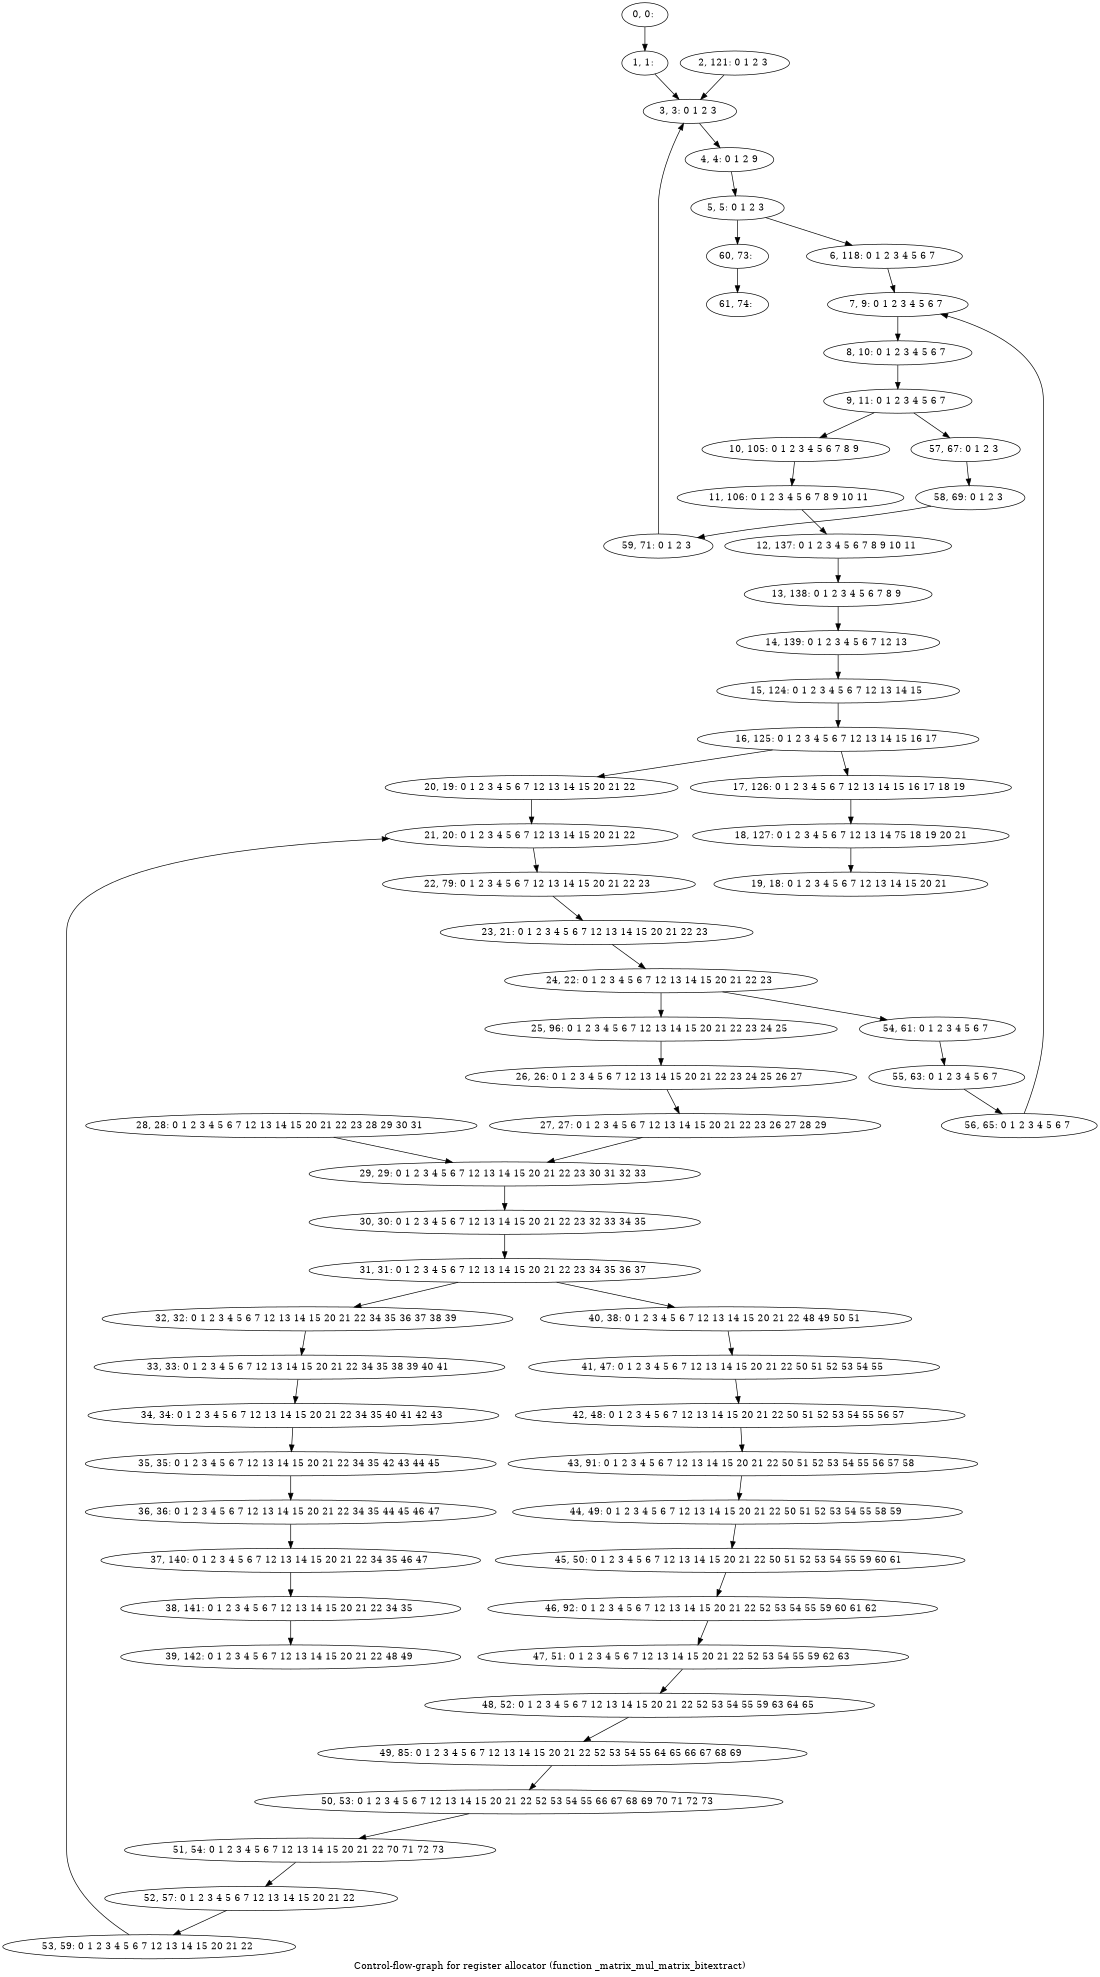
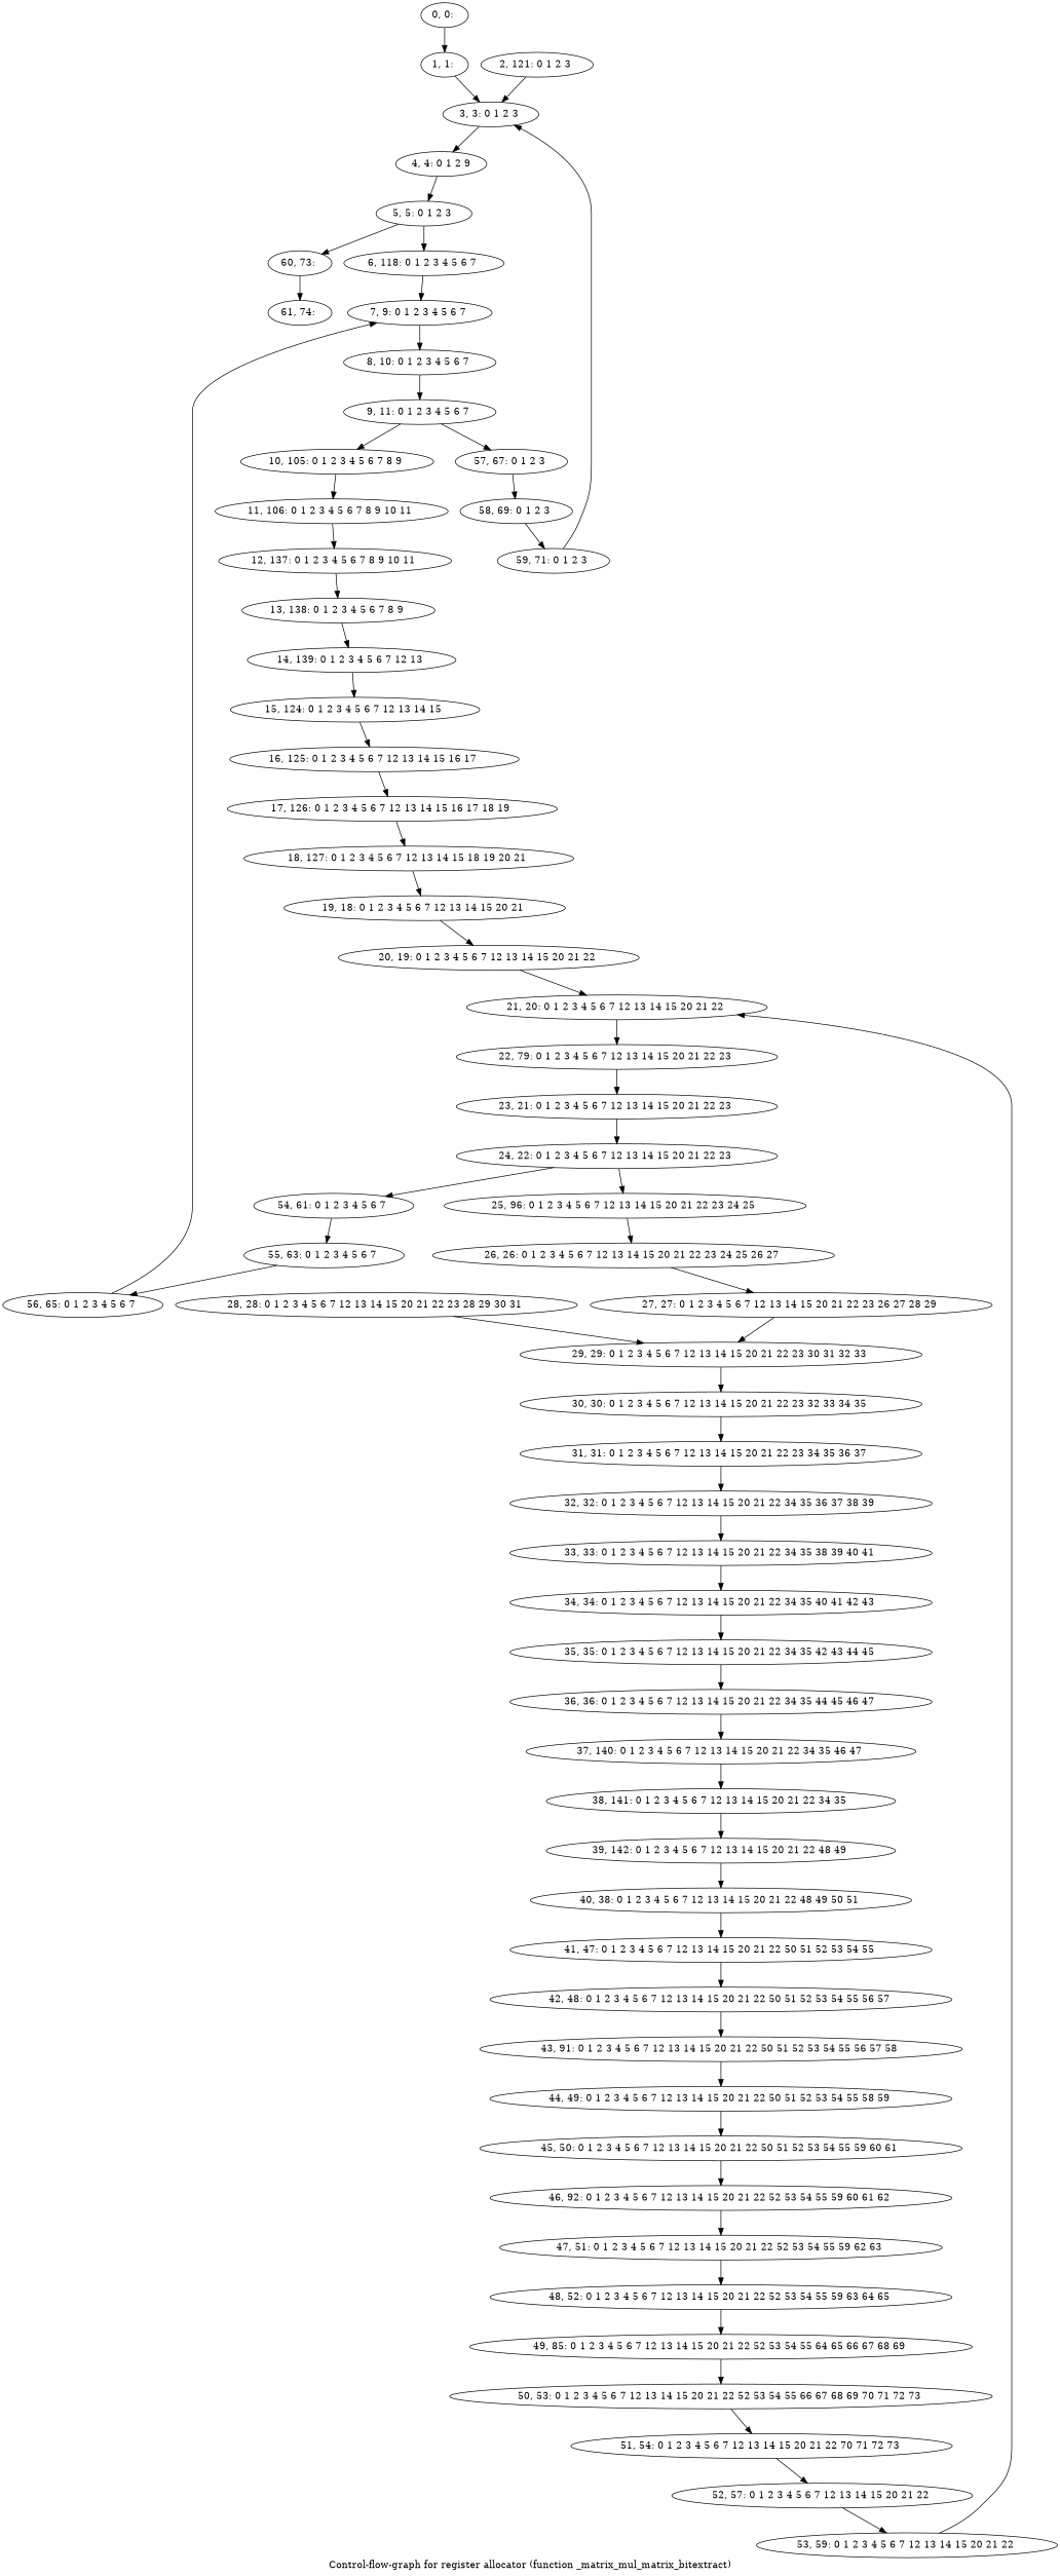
  digraph {
    label="Control-flow-graph for register allocator (function _matrix_mul_matrix_bitextract)"
    n1 [label="0, 0: "]
    n2 [label="1, 1: "]
    n3 [label="3, 3: 0 1 2 3 "]
    n4 [label="2, 121: 0 1 2 3 "]
    n5 [label="4, 4: 0 1 2 9"]
    n6 [label="5, 5: 0 1 2 3 "]
    n7 [label="6, 118: 0 1 2 3 4 5 6 7 "]
    n8 [label="60, 73: "]
    n9 [label="7, 9: 0 1 2 3 4 5 6 7 "]
    n10 [label="61, 74: "]
    n11 [label="8, 10: 0 1 2 3 4 5 6 7 "]
    n12 [label="9, 11: 0 1 2 3 4 5 6 7 "]
    n13 [label="10, 105: 0 1 2 3 4 5 6 7 8 9 "]
    n14 [label="57, 67: 0 1 2 3 "]
    n15 [label="11, 106: 0 1 2 3 4 5 6 7 8 9 10 11 "]
    n16 [label="58, 69: 0 1 2 3 "]
    n17 [label="12, 137: 0 1 2 3 4 5 6 7 8 9 10 11 "]
    n18 [label="13, 138: 0 1 2 3 4 5 6 7 8 9 "]
    n19 [label="14, 139: 0 1 2 3 4 5 6 7 12 13 "]
    n20 [label="15, 124: 0 1 2 3 4 5 6 7 12 13 14 15 "]
    n21 [label="16, 125: 0 1 2 3 4 5 6 7 12 13 14 15 16 17 "]
    n22 [label="17, 126: 0 1 2 3 4 5 6 7 12 13 14 15 16 17 18 19 "]
-   n23 [label="18, 127: 0 1 2 3 4 5 6 7 12 13 14 75 18 19 20 21"]
+   n23 [label="18, 127: 0 1 2 3 4 5 6 7 12 13 14 15 18 19 20 21 "]
    n24 [label="19, 18: 0 1 2 3 4 5 6 7 12 13 14 15 20 21 "]
    n25 [label="20, 19: 0 1 2 3 4 5 6 7 12 13 14 15 20 21 22 "]
    n26 [label="21, 20: 0 1 2 3 4 5 6 7 12 13 14 15 20 21 22 "]
    n27 [label="22, 79: 0 1 2 3 4 5 6 7 12 13 14 15 20 21 22 23 "]
    n28 [label="23, 21: 0 1 2 3 4 5 6 7 12 13 14 15 20 21 22 23 "]
    n29 [label="24, 22: 0 1 2 3 4 5 6 7 12 13 14 15 20 21 22 23 "]
    n30 [label="25, 96: 0 1 2 3 4 5 6 7 12 13 14 15 20 21 22 23 24 25 "]
    n31 [label="54, 61: 0 1 2 3 4 5 6 7 "]
    n32 [label="26, 26: 0 1 2 3 4 5 6 7 12 13 14 15 20 21 22 23 24 25 26 27 "]
    n33 [label="55, 63: 0 1 2 3 4 5 6 7 "]
    n34 [label="27, 27: 0 1 2 3 4 5 6 7 12 13 14 15 20 21 22 23 26 27 28 29 "]
    n35 [label="29, 29: 0 1 2 3 4 5 6 7 12 13 14 15 20 21 22 23 30 31 32 33 "]
    n36 [label="28, 28: 0 1 2 3 4 5 6 7 12 13 14 15 20 21 22 23 28 29 30 31 "]
    n37 [label="30, 30: 0 1 2 3 4 5 6 7 12 13 14 15 20 21 22 23 32 33 34 35 "]
    n38 [label="31, 31: 0 1 2 3 4 5 6 7 12 13 14 15 20 21 22 23 34 35 36 37 "]
    n39 [label="32, 32: 0 1 2 3 4 5 6 7 12 13 14 15 20 21 22 34 35 36 37 38 39 "]
    n40 [label="33, 33: 0 1 2 3 4 5 6 7 12 13 14 15 20 21 22 34 35 38 39 40 41 "]
    n41 [label="34, 34: 0 1 2 3 4 5 6 7 12 13 14 15 20 21 22 34 35 40 41 42 43 "]
    n42 [label="35, 35: 0 1 2 3 4 5 6 7 12 13 14 15 20 21 22 34 35 42 43 44 45 "]
    n43 [label="36, 36: 0 1 2 3 4 5 6 7 12 13 14 15 20 21 22 34 35 44 45 46 47 "]
    n44 [label="37, 140: 0 1 2 3 4 5 6 7 12 13 14 15 20 21 22 34 35 46 47 "]
    n45 [label="38, 141: 0 1 2 3 4 5 6 7 12 13 14 15 20 21 22 34 35 "]
    n46 [label="39, 142: 0 1 2 3 4 5 6 7 12 13 14 15 20 21 22 48 49 "]
    n47 [label="40, 38: 0 1 2 3 4 5 6 7 12 13 14 15 20 21 22 48 49 50 51 "]
    n48 [label="41, 47: 0 1 2 3 4 5 6 7 12 13 14 15 20 21 22 50 51 52 53 54 55 "]
    n49 [label="42, 48: 0 1 2 3 4 5 6 7 12 13 14 15 20 21 22 50 51 52 53 54 55 56 57 "]
    n50 [label="43, 91: 0 1 2 3 4 5 6 7 12 13 14 15 20 21 22 50 51 52 53 54 55 56 57 58 "]
    n51 [label="44, 49: 0 1 2 3 4 5 6 7 12 13 14 15 20 21 22 50 51 52 53 54 55 58 59 "]
    n52 [label="45, 50: 0 1 2 3 4 5 6 7 12 13 14 15 20 21 22 50 51 52 53 54 55 59 60 61 "]
    n53 [label="46, 92: 0 1 2 3 4 5 6 7 12 13 14 15 20 21 22 52 53 54 55 59 60 61 62 "]
    n54 [label="47, 51: 0 1 2 3 4 5 6 7 12 13 14 15 20 21 22 52 53 54 55 59 62 63 "]
    n55 [label="48, 52: 0 1 2 3 4 5 6 7 12 13 14 15 20 21 22 52 53 54 55 59 63 64 65 "]
    n56 [label="49, 85: 0 1 2 3 4 5 6 7 12 13 14 15 20 21 22 52 53 54 55 64 65 66 67 68 69 "]
    n57 [label="50, 53: 0 1 2 3 4 5 6 7 12 13 14 15 20 21 22 52 53 54 55 66 67 68 69 70 71 72 73 "]
    n58 [label="51, 54: 0 1 2 3 4 5 6 7 12 13 14 15 20 21 22 70 71 72 73 "]
    n59 [label="52, 57: 0 1 2 3 4 5 6 7 12 13 14 15 20 21 22 "]
    n60 [label="53, 59: 0 1 2 3 4 5 6 7 12 13 14 15 20 21 22 "]
    n61 [label="56, 65: 0 1 2 3 4 5 6 7 "]
    n62 [label="59, 71: 0 1 2 3 "]
    n1 -> n2
    n2 -> n3
    n3 -> n5
    n4 -> n3
    n5 -> n6
    n6 -> n7
    n6 -> n8
    n7 -> n9
    n8 -> n10
    n9 -> n11
    n11 -> n12
    n12 -> n13
    n12 -> n14
    n13 -> n15
    n14 -> n16
    n15 -> n17
    n16 -> n62
    n17 -> n18
    n18 -> n19
    n19 -> n20
    n20 -> n21
    n21 -> n22
    n22 -> n23
    n23 -> n24
-   n21 -> n25
+   n24 -> n25
    n25 -> n26
    n26 -> n27
    n27 -> n28
    n28 -> n29
    n29 -> n30
    n29 -> n31
    n30 -> n32
    n31 -> n33
    n32 -> n34
    n33 -> n61
    n34 -> n35
    n35 -> n37
    n36 -> n35
    n37 -> n38
    n38 -> n39
    n39 -> n40
    n40 -> n41
    n41 -> n42
    n42 -> n43
    n43 -> n44
    n44 -> n45
    n45 -> n46
-   n38 -> n47
+   n46 -> n47
    n47 -> n48
    n48 -> n49
    n49 -> n50
    n50 -> n51
    n51 -> n52
    n52 -> n53
    n53 -> n54
    n54 -> n55
    n55 -> n56
    n56 -> n57
    n57 -> n58
    n58 -> n59
    n59 -> n60
    n60 -> n26
    n61 -> n9
    n62 -> n3
  }
